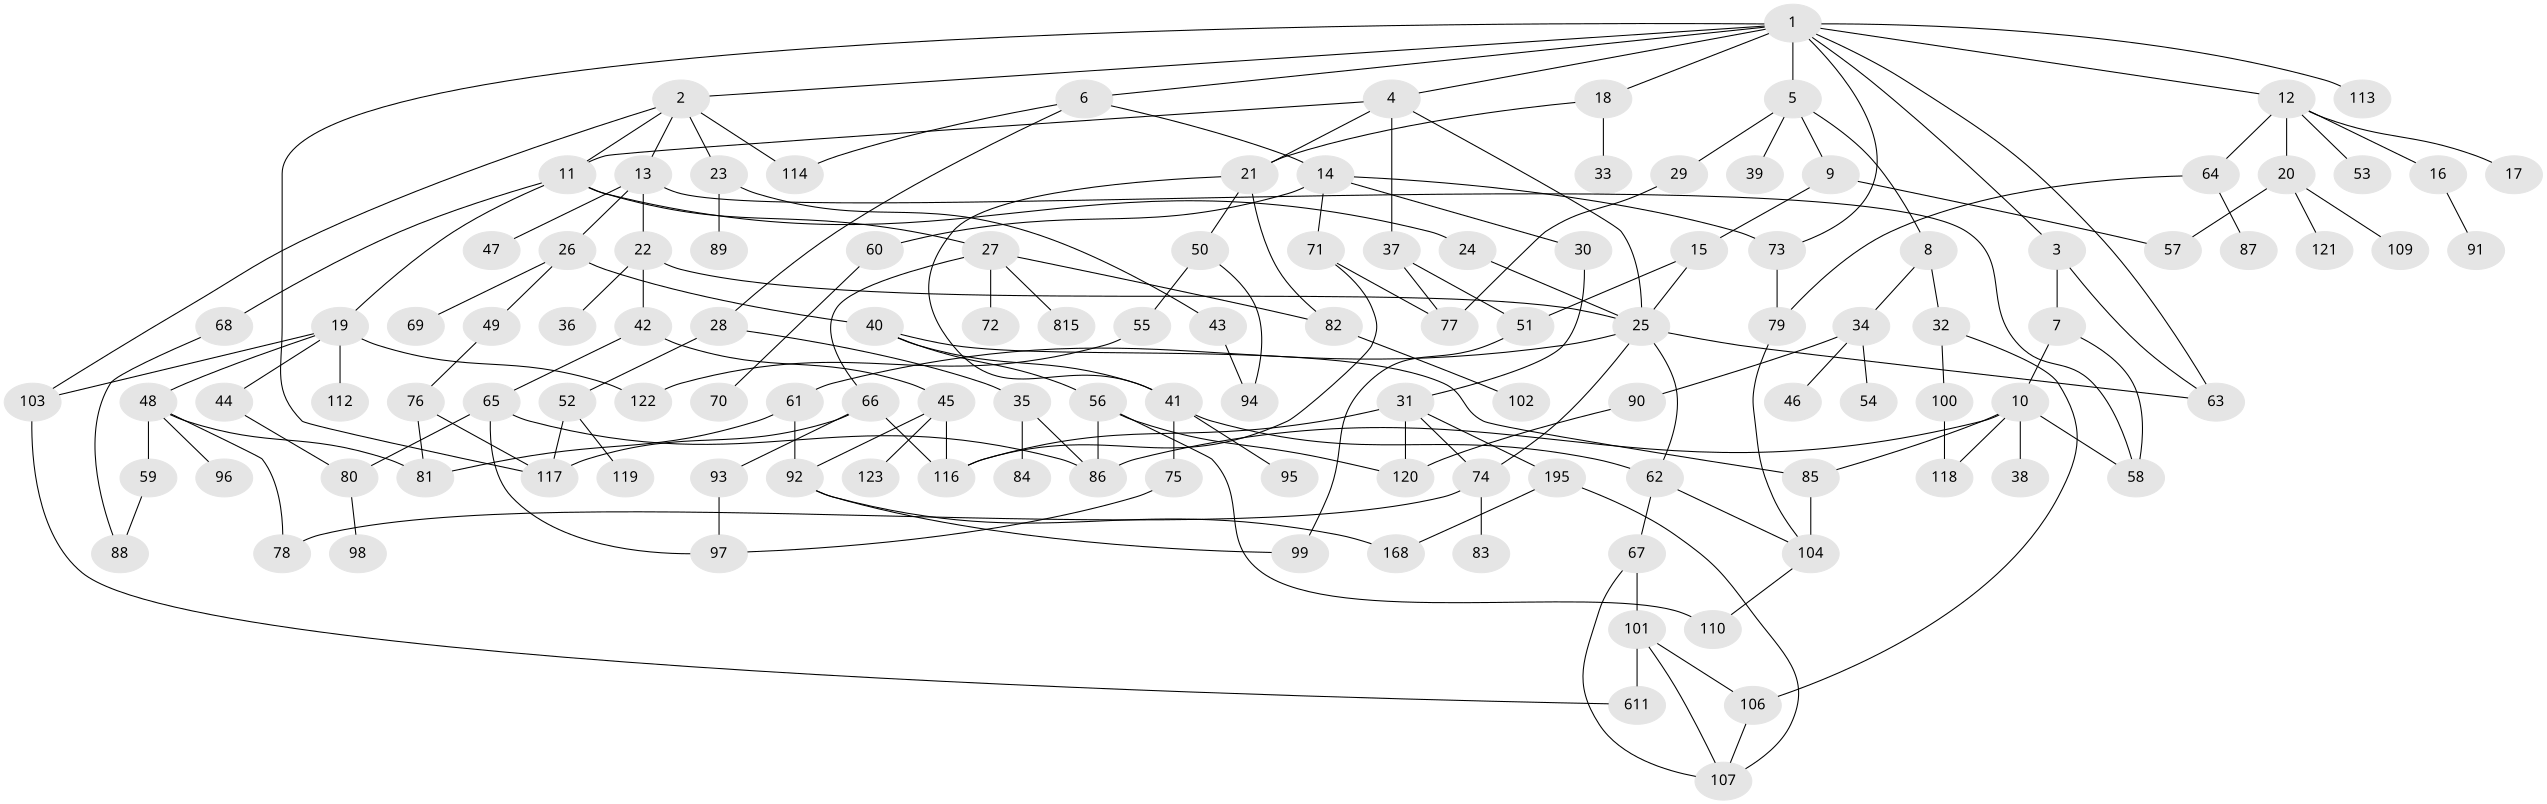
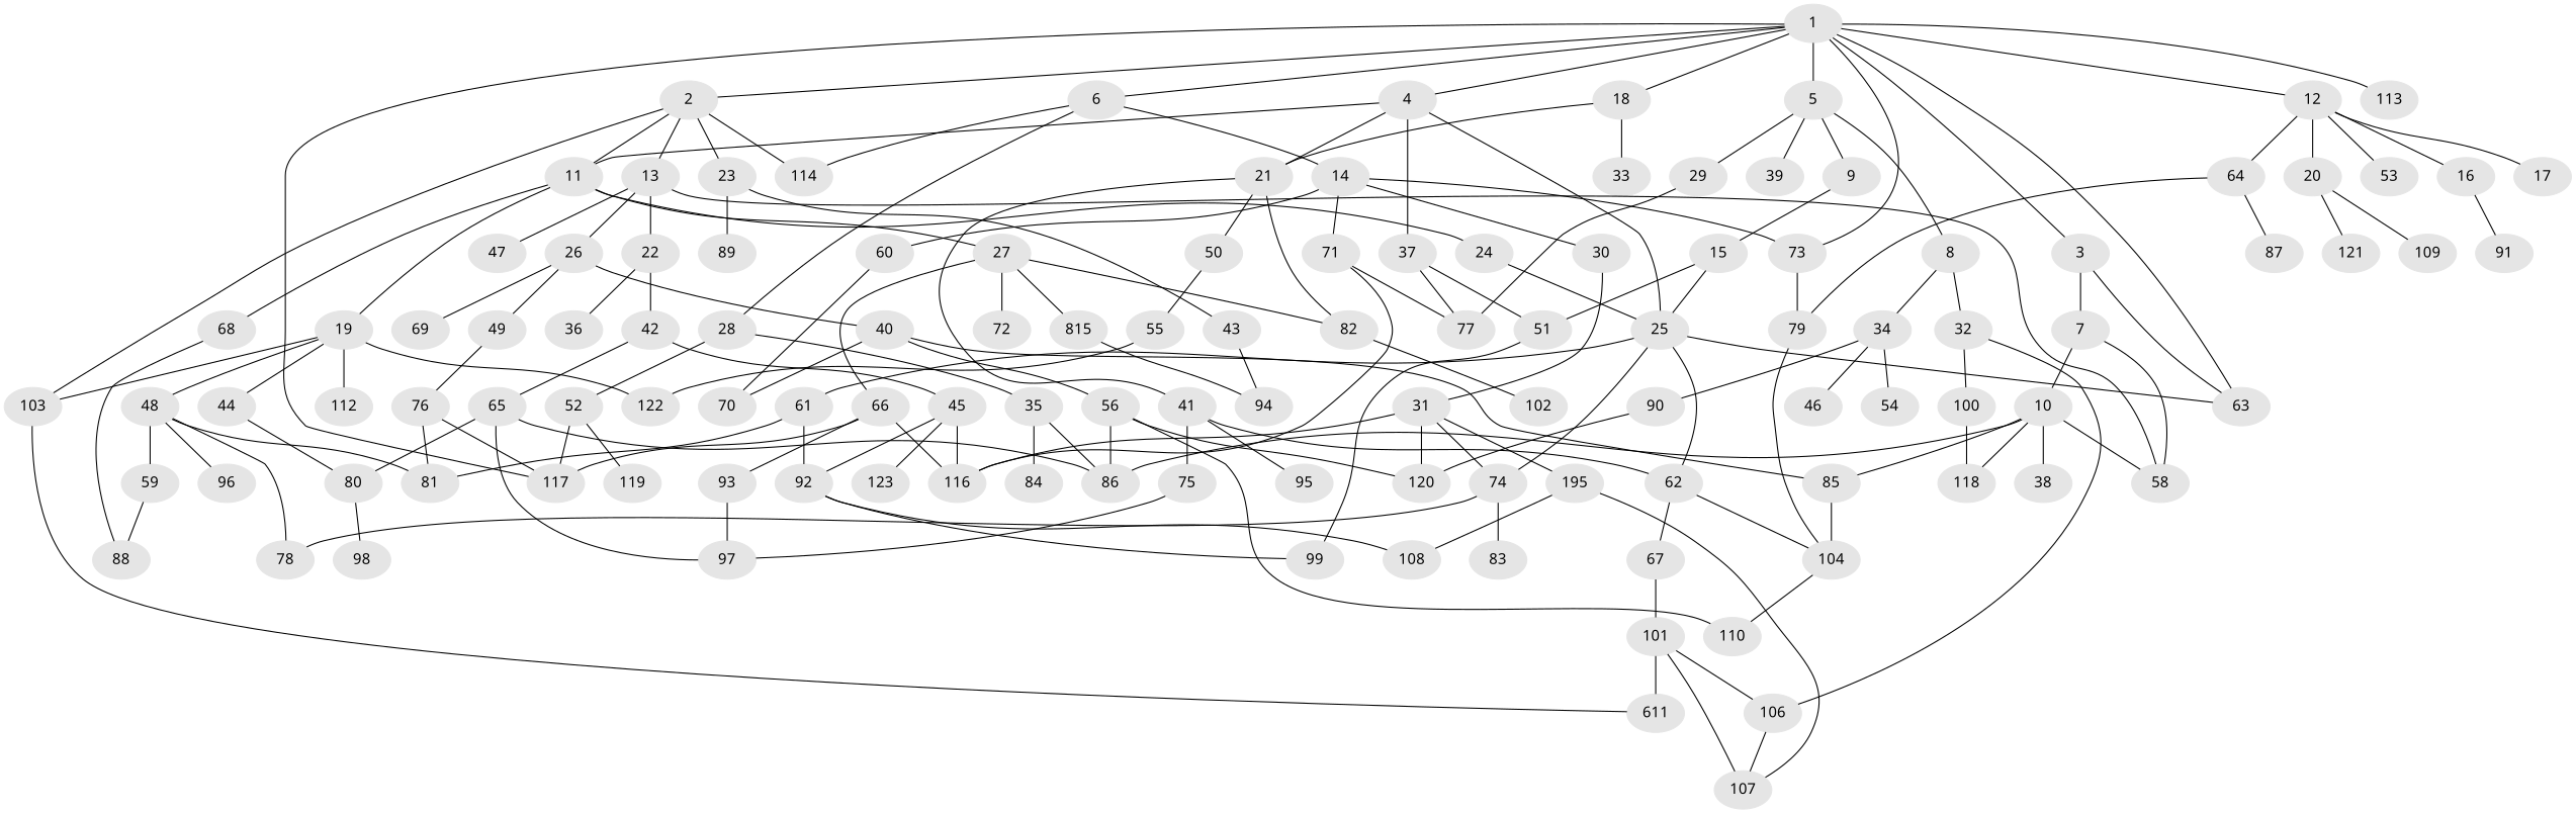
  graph {
    fontname="Noto Sans"
    node [color=gray90 fontname="Noto Sans" style=filled]
    edge [fontname="Noto Sans"]
    1
    2
    3
    4
    5
    6
    12
    18
    63
    73
    113
    117
    11
    13
    23
    103
    114
    7
    21
    25
    37
    8
    9
    29
    39
    14
    28
    16
    17
    20
    53
    64
    33
    79
    19
    24
    27
    68
    58
    22
    26
    47
    43
    89
    n45 [label=611]
    10
    41
    50
    82
    61
    62
    74
    51
    77
    32
    34
    15
-   57
    30
    60
    71
    35
    52
    38
    85
    86
    118
    100
    106
    46
    54
    90
    104
    44
    48
    112
    122
    66
    72
    n80 [label=815]
    88
    91
    109
    121
    87
    36
    42
    40
    49
    69
    31
    70
    116
    99
    80
    59
    78
    81
    96
    75
    95
    94
    55
    102
    45
    65
    92
    67
    83
    56
    76
    93
    84
    119
    n115 [label=195]
    120
    107
-   108 [label=168]
+   108
    110
    97
    123
    98
    101
    1 -- 2
    1 -- 3
    1 -- 4
    1 -- 5
    1 -- 6
    1 -- 12
    1 -- 18
    1 -- 63
    1 -- 73
    1 -- 113
    1 -- 117
    2 -- 11
    2 -- 13
    2 -- 23
    2 -- 103
    2 -- 114
    3 -- 63
    3 -- 7
    4 -- 11
    4 -- 21
    4 -- 25
    4 -- 37
    5 -- 8
    5 -- 9
    5 -- 29
    5 -- 39
    6 -- 114
    6 -- 14
    6 -- 28
    12 -- 16
    12 -- 17
    12 -- 20
    12 -- 53
    12 -- 64
    18 -- 21
    18 -- 33
    73 -- 79
    11 -- 19
    11 -- 24
    11 -- 27
    11 -- 68
    13 -- 58
    13 -- 22
    13 -- 26
    13 -- 47
    23 -- 43
    23 -- 89
    103 -- n45
    7 -- 58
    7 -- 10
    21 -- 41
    21 -- 50
    21 -- 82
    25 -- 63
    25 -- 61
    25 -- 62
    25 -- 74
    37 -- 51
    37 -- 77
    8 -- 32
    8 -- 34
    9 -- 15
-   9 -- 57
    29 -- 77
    14 -- 73
    14 -- 30
    14 -- 60
    14 -- 71
    28 -- 35
    28 -- 52
    16 -- 91
-   20 -- 57
    20 -- 109
    20 -- 121
    64 -- 79
    64 -- 87
    79 -- 104
    19 -- 103
    19 -- 44
    19 -- 48
    19 -- 112
    19 -- 122
    24 -- 25
    27 -- 82
    27 -- 66
    27 -- 72
    27 -- n80
    68 -- 88
-   22 -- 25
    22 -- 36
    22 -- 42
    26 -- 40
    26 -- 49
    26 -- 69
    43 -- 94
    10 -- 58
    10 -- 38
    10 -- 85
    10 -- 86
    10 -- 118
    41 -- 62
    41 -- 75
    41 -- 95
-   50 -- 94
+   n80 -- 94
    50 -- 55
    82 -- 102
    61 -- 81
    61 -- 92
    62 -- 104
    62 -- 67
    74 -- 78
    74 -- 83
    51 -- 99
    32 -- 100
    32 -- 106
    34 -- 46
    34 -- 54
    34 -- 90
    15 -- 25
    15 -- 51
    30 -- 31
    60 -- 70
    71 -- 77
    71 -- 116
    35 -- 86
    35 -- 84
    52 -- 117
    52 -- 119
    85 -- 104
    100 -- 118
    106 -- 107
    90 -- 120
    104 -- 110
    44 -- 80
    48 -- 59
    48 -- 78
    48 -- 81
    48 -- 96
    66 -- 117
    66 -- 116
    66 -- 93
    42 -- 45
    42 -- 65
    40 -- 85
-   40 -- 41
+   40 -- 70
    40 -- 56
    49 -- 76
    31 -- 74
    31 -- 116
    31 -- n115
    31 -- 120
    80 -- 98
    59 -- 88
    75 -- 97
    55 -- 122
    45 -- 116
    45 -- 92
    45 -- 123
    65 -- 86
    65 -- 80
    65 -- 97
    92 -- 99
    92 -- 108
-   67 -- 107
    67 -- 101
    56 -- 86
    56 -- 120
    56 -- 110
    76 -- 117
    76 -- 81
    93 -- 97
    n115 -- 107
    n115 -- 108
    101 -- n45
    101 -- 106
    101 -- 107
  }
